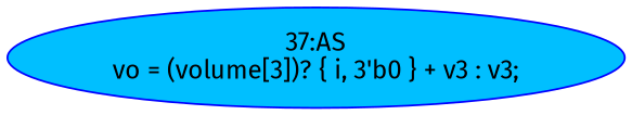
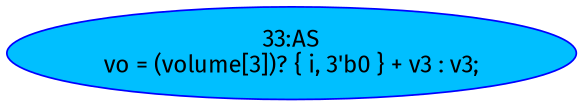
  strict digraph {
    fontname="Fira Sans"
-   n1 [ast="<pyverilog.vparser.ast.Assign object at 0x7f6ec2fa1610>" def_var="['vo']" fillcolor=deepskyblue label="37:AS\nvo = (volume[3])? { i, 3'b0 } + v3 : v3;" statements="[]" style=filled typ=Assign use_var="['volume', 'i', 'v3', 'v3']" color=blue fontname="Fira Sans"]
+   n1 [ast="<pyverilog.vparser.ast.Assign object at 0x7f6ec2fa1610>" def_var="['vo']" fillcolor=deepskyblue label="33:AS\nvo = (volume[3])? { i, 3'b0 } + v3 : v3;" statements="[]" style=filled typ=Assign use_var="['volume', 'i', 'v3', 'v3']" color=blue fontname="Fira Sans"]
  }
